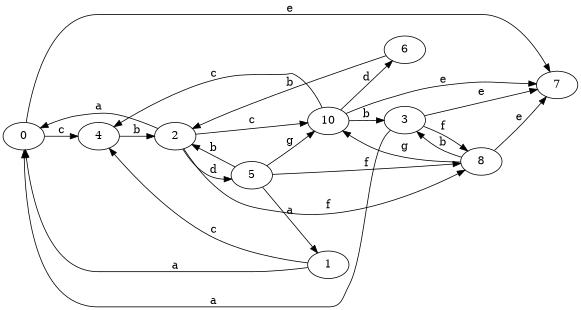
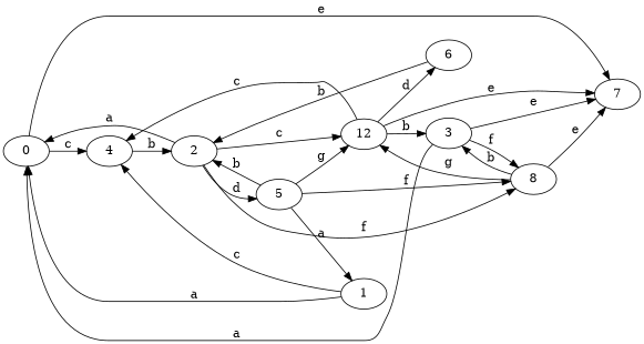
  strict digraph {
    rankdir=LR
    0
    4
    7
    2
    1
    8
    3
-   10
+   10 [label=12]
    5
    6
    0 -> 4 [label=c]
    0 -> 7 [label=e]
    4 -> 2 [label=b]
    2 -> 0 [label=a]
    2 -> 8 [label=f]
    2 -> 10 [label=c]
    2 -> 5 [label=d]
    1 -> 0 [label=a]
    1 -> 4 [label=c]
    8 -> 7 [label=e]
    8 -> 3 [label=b]
    8 -> 10 [label=g]
    3 -> 0 [label=a]
    3 -> 7 [label=e]
    3 -> 8 [label=f]
    10 -> 4 [label=c]
    10 -> 7 [label=e]
    10 -> 3 [label=b]
    10 -> 6 [label=d]
    5 -> 2 [label=b]
    5 -> 1 [label=a]
    5 -> 8 [label=f]
    5 -> 10 [label=g]
    6 -> 2 [label=b]
  }
